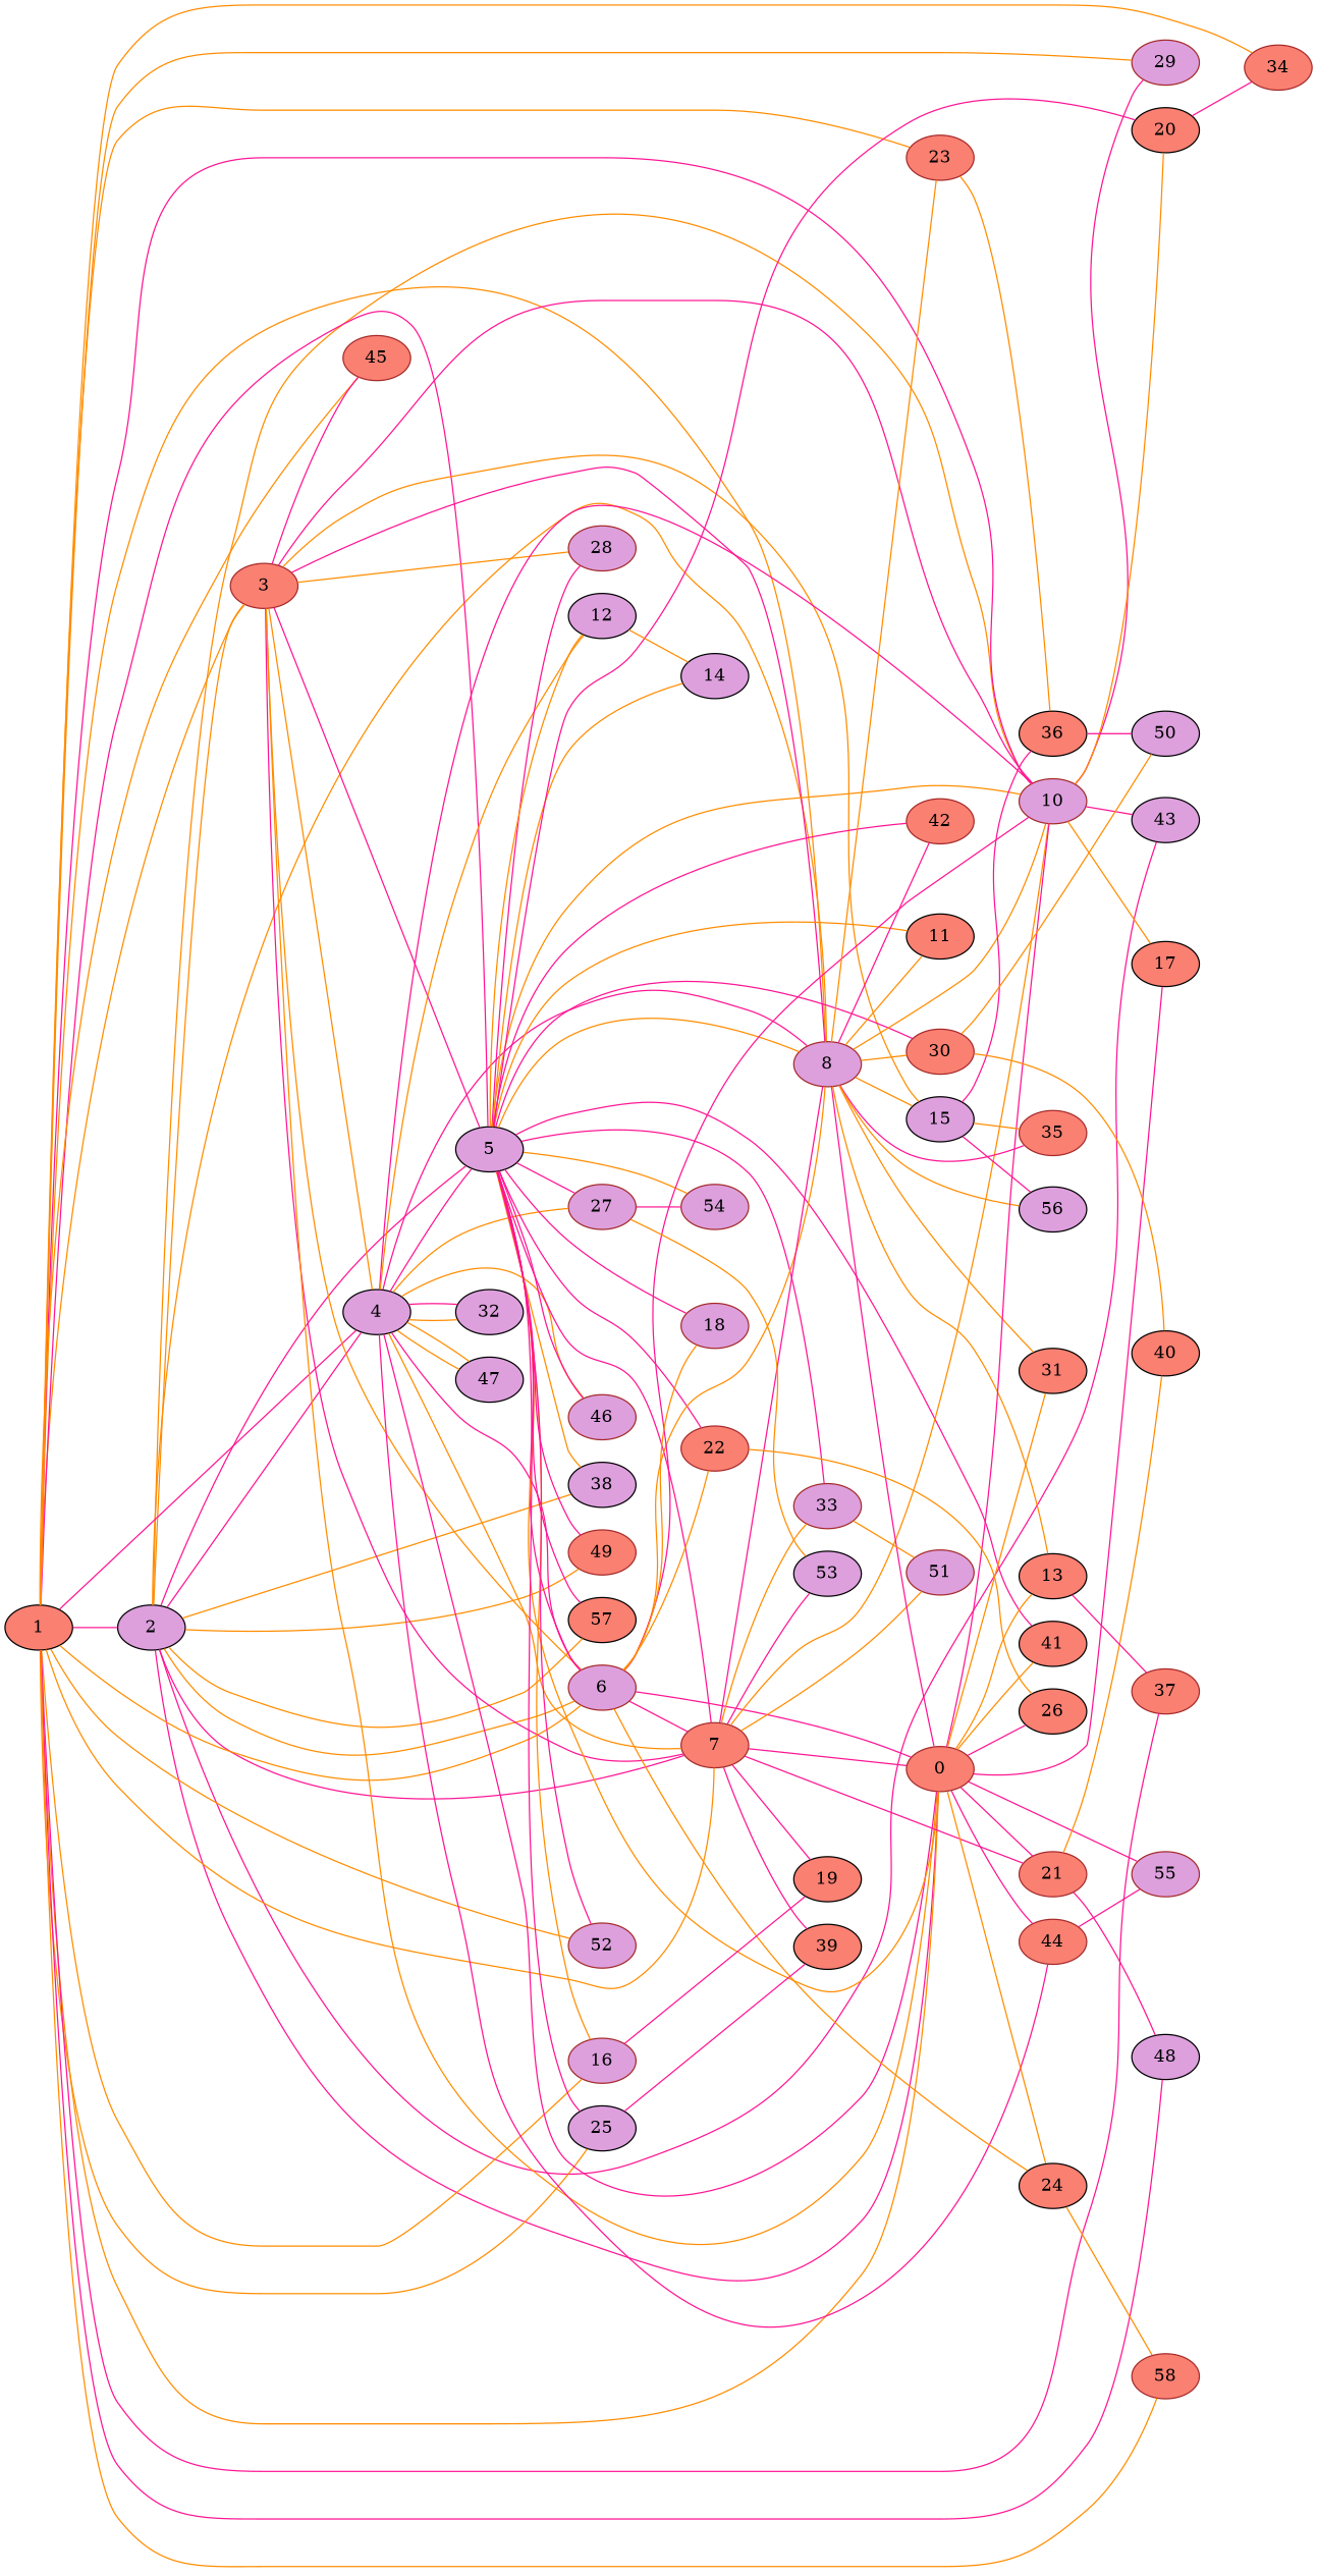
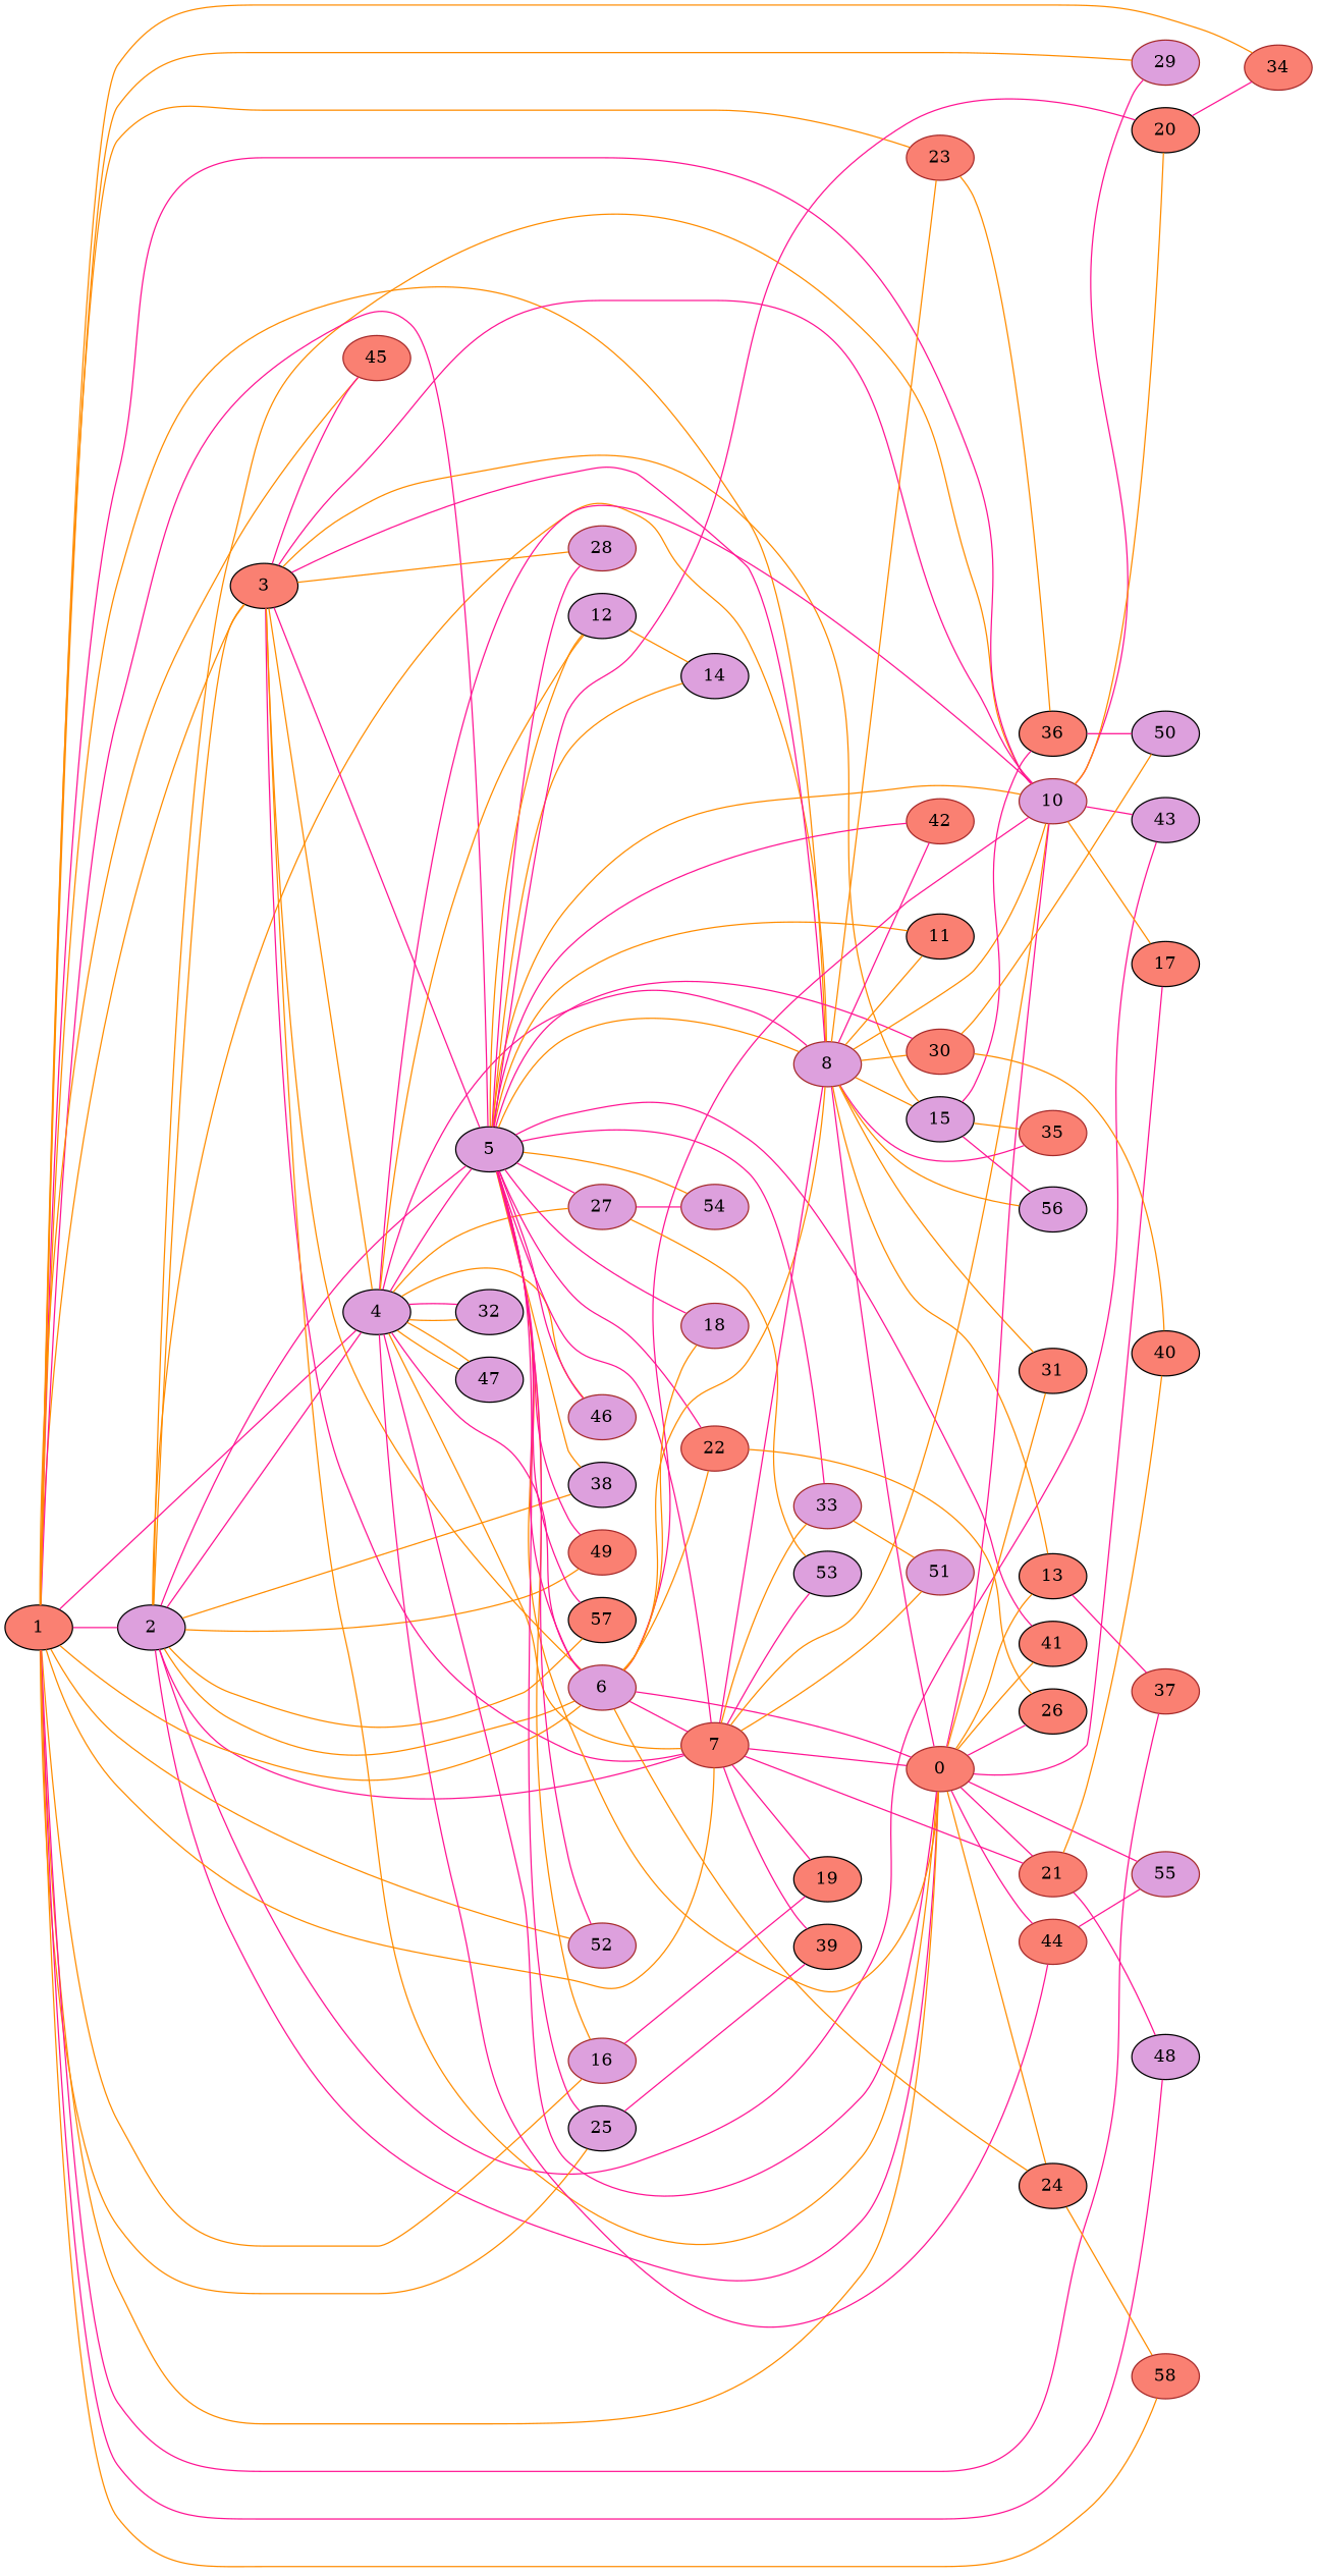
  graph {
    rankdir=LR
    node [color=black fillcolor=plum style=filled]
    edge [color=darkorange]
    2
    1 [fillcolor=salmon]
-   3 [color=brown fillcolor=salmon]
+   3 [fillcolor=salmon]
    4
    5
    6 [color=brown]
    7 [color=brown fillcolor=salmon]
    8 [color=brown]
    n9 [color=brown fillcolor=salmon label=0]
    10 [color=brown]
    16 [color=brown]
    23 [color=brown fillcolor=salmon]
    25
    29 [color=brown]
    34 [color=brown fillcolor=salmon]
    37 [color=brown fillcolor=salmon]
    45 [color=brown fillcolor=salmon]
    48
    52 [color=brown]
    58 [color=brown fillcolor=salmon]
    38
    43
    49 [color=brown fillcolor=salmon]
    57 [fillcolor=salmon]
    15
    28 [color=brown]
    12
    27 [color=brown]
    32
    44 [color=brown fillcolor=salmon]
    46 [color=brown]
    47
    11 [fillcolor=salmon]
    14
    18 [color=brown]
    20 [fillcolor=salmon]
    22 [color=brown fillcolor=salmon]
    30 [color=brown fillcolor=salmon]
    33 [color=brown]
    41 [fillcolor=salmon]
    42 [color=brown fillcolor=salmon]
    54 [color=brown]
    24 [fillcolor=salmon]
    19 [fillcolor=salmon]
    21 [color=brown fillcolor=salmon]
    39 [fillcolor=salmon]
    51 [color=brown]
    53
    13 [fillcolor=salmon]
    31 [fillcolor=salmon]
    35 [color=brown fillcolor=salmon]
    56
    17 [fillcolor=salmon]
    26 [fillcolor=salmon]
    55 [color=brown]
    36 [fillcolor=salmon]
    40 [fillcolor=salmon]
    50
    2 -- 3
    2 -- 4 [color=deeppink]
    2 -- 5 [color=deeppink]
    2 -- 6
    2 -- 7 [color=deeppink]
    2 -- 8
    2 -- n9 [color=deeppink]
    2 -- 10
    2 -- 38
    2 -- 43 [color=deeppink]
    2 -- 49
    2 -- 57
    1 -- 2 [color=deeppink]
    1 -- 3
    1 -- 4 [color=deeppink]
    1 -- 5 [color=deeppink]
    1 -- 6
    1 -- 7
    1 -- 8
    1 -- n9
    1 -- 10 [color=deeppink]
    1 -- 16
    1 -- 23
    1 -- 25
    1 -- 29
    1 -- 34
    1 -- 37 [color=deeppink]
    1 -- 45
    1 -- 48 [color=deeppink]
    1 -- 52
    1 -- 58
    3 -- 4
    3 -- 5 [color=deeppink]
    3 -- 6
    3 -- 7 [color=deeppink]
    3 -- 8 [color=deeppink]
    3 -- n9
    3 -- 10 [color=deeppink]
    3 -- 45 [color=deeppink]
    3 -- 15
    3 -- 28
    4 -- 5 [color=deeppink]
    4 -- 6 [color=deeppink]
    4 -- 7
    4 -- 8 [color=deeppink]
    4 -- n9 [color=deeppink]
    4 -- 10 [color=deeppink]
    4 -- 12
    4 -- 27
    4 -- 32
    4 -- 32 [color=deeppink]
    4 -- 44 [color=deeppink]
    4 -- 46
    4 -- 47
    4 -- 47
    5 -- 6 [color=deeppink]
    5 -- 7 [color=deeppink]
    5 -- 8
    5 -- n9
    5 -- 10
    5 -- 16
    5 -- 25 [color=deeppink]
    5 -- 52 [color=deeppink]
    5 -- 38
    5 -- 49 [color=deeppink]
    5 -- 57 [color=deeppink]
    5 -- 28 [color=deeppink]
    5 -- 12
    5 -- 27 [color=deeppink]
    5 -- 46 [color=deeppink]
    5 -- 11
    5 -- 14
    5 -- 18 [color=deeppink]
    5 -- 20 [color=deeppink]
    5 -- 22 [color=deeppink]
    5 -- 30 [color=deeppink]
    5 -- 33 [color=deeppink]
    5 -- 41 [color=deeppink]
    5 -- 42 [color=deeppink]
    5 -- 54
    6 -- 7 [color=deeppink]
    6 -- 8
    6 -- n9 [color=deeppink]
    6 -- 10 [color=deeppink]
    6 -- 18
    6 -- 22
    6 -- 24
    7 -- 8 [color=deeppink]
    7 -- n9 [color=deeppink]
    7 -- 10
    7 -- 33
    7 -- 19 [color=deeppink]
    7 -- 21 [color=deeppink]
    7 -- 39 [color=deeppink]
    7 -- 51
    7 -- 53 [color=deeppink]
    8 -- n9 [color=deeppink]
    8 -- 10
    8 -- 23
    8 -- 15
    8 -- 11
    8 -- 30
    8 -- 42 [color=deeppink]
    8 -- 13
    8 -- 31
    8 -- 35 [color=deeppink]
    8 -- 56
    n9 -- 10 [color=deeppink]
    n9 -- 44 [color=deeppink]
    n9 -- 41
    n9 -- 24
    n9 -- 21 [color=deeppink]
    n9 -- 13
    n9 -- 31
    n9 -- 17 [color=deeppink]
    n9 -- 26 [color=deeppink]
    n9 -- 55 [color=deeppink]
    10 -- 29 [color=deeppink]
    10 -- 43 [color=deeppink]
    10 -- 20
    10 -- 17
    16 -- 19 [color=deeppink]
    23 -- 36
    25 -- 39 [color=deeppink]
    15 -- 35
    15 -- 56 [color=deeppink]
    15 -- 36 [color=deeppink]
    12 -- 14
    27 -- 54 [color=deeppink]
    27 -- 53
    44 -- 55 [color=deeppink]
    20 -- 34 [color=deeppink]
    22 -- 26
    30 -- 40
    30 -- 50
    33 -- 51
    24 -- 58
    21 -- 48 [color=deeppink]
    21 -- 40
    13 -- 37 [color=deeppink]
    36 -- 50 [color=deeppink]
  }
